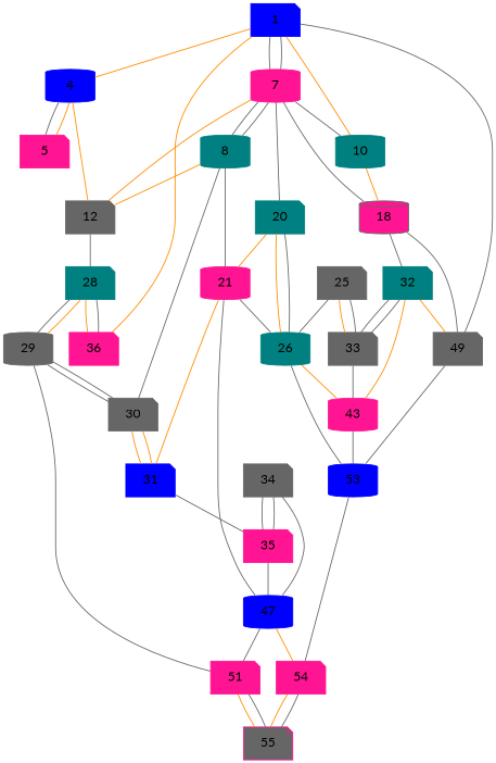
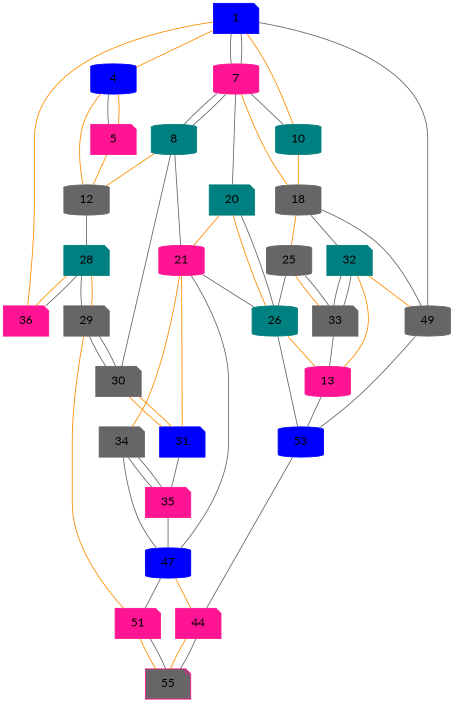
  graph {
    fontname=Lato
    node [color=deeppink fontname=Lato shape=note style=filled]
    edge [color=gray40 fontname=Lato]
    1 [color=blue super="+2"]
    4 [color=blue shape=cylinder]
    7 [shape=cylinder super="+11"]
    10 [color=teal shape=cylinder]
    36 [super="+56"]
-   49 [color=gray40 super="+58"]
+   49 [color=gray40 shape=cylinder super="+58"]
    5
-   12 [color=gray40 super="+13"]
+   12 [color=gray40 shape=cylinder super="+13"]
    8 [color=teal shape=cylinder super="+9+15"]
-   18 [color=gray40 shape=cylinder super="+24+19" fillcolor=deeppink]
+   18 [color=gray40 shape=cylinder super="+24+19"]
    20 [color=teal]
    53 [color=blue shape=cylinder super="+57"]
    28 [color=teal]
    21 [shape=cylinder super="+38+22"]
    30 [color=gray40]
-   25 [color=gray40]
+   25 [color=gray40 shape=cylinder]
    32 [color=teal super="+45"]
    26 [color=teal shape=cylinder super="+40"]
    31 [color=blue]
    34 [color=gray40 super="+39"]
    47 [color=blue shape=cylinder super="+50+48"]
-   29 [color=gray40 shape=cylinder]
+   29 [color=gray40]
    33 [color=gray40]
-   43 [shape=cylinder super="+44+46"]
+   43 [shape=cylinder super="+44+46" label=13]
    35
    51
-   54
+   54 [label=44]
    55 [fillcolor=gray40]
    1 -- 4 [color=darkorange]
    1 -- 7
    1 -- 7
    1 -- 10 [color=darkorange weight=2]
    1 -- 36 [color=darkorange weight=2]
    1 -- 49 [weight=2]
    4 -- 5
    4 -- 5 [color=darkorange]
    4 -- 12 [color=darkorange]
    7 -- 10
    7 -- 8
    7 -- 8
-   7 -- 18
+   7 -- 18 [color=darkorange]
    7 -- 20
    10 -- 18 [color=darkorange]
    49 -- 53
-   7 -- 12 [color=darkorange]
+   5 -- 12 [color=darkorange]
    12 -- 28
    8 -- 12 [color=darkorange weight=2]
    8 -- 21
    8 -- 30
    18 -- 49
+   18 -- 25 [color=darkorange]
    18 -- 32
    20 -- 21 [color=darkorange]
    20 -- 26 [color=darkorange]
    20 -- 26
    53 -- 54
    28 -- 36 [color=darkorange]
    28 -- 36
    28 -- 29
    28 -- 29 [color=darkorange]
    21 -- 26
    21 -- 31 [color=darkorange]
+   21 -- 34 [color=darkorange weight=2]
    21 -- 47
    30 -- 31 [color=darkorange]
    30 -- 31 [color=darkorange]
    25 -- 26
    25 -- 33 [color=darkorange]
    25 -- 33
    32 -- 49 [color=darkorange]
    32 -- 33
    32 -- 33
    32 -- 43 [color=darkorange]
    26 -- 53
    26 -- 43 [color=darkorange]
    31 -- 35
    34 -- 47
    34 -- 35
    34 -- 35
    47 -- 51
    47 -- 54 [color=darkorange]
    29 -- 30
    29 -- 30
-   29 -- 51
+   29 -- 51 [color=darkorange]
    33 -- 43
    43 -- 53
    35 -- 47
    51 -- 55 [color=darkorange]
    51 -- 55
    54 -- 55 [color=darkorange]
    54 -- 55
  }
